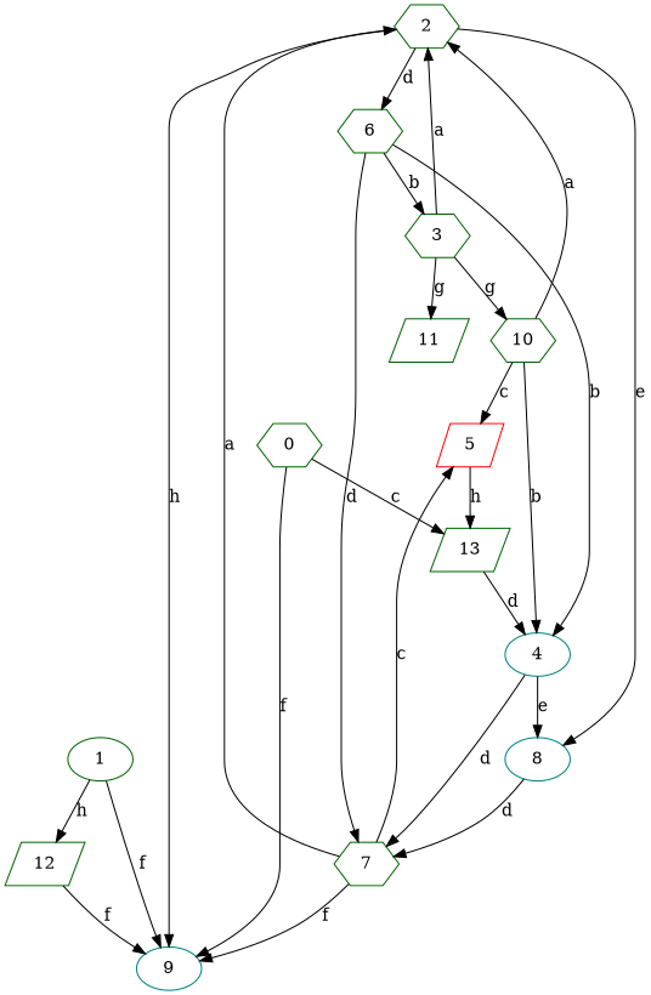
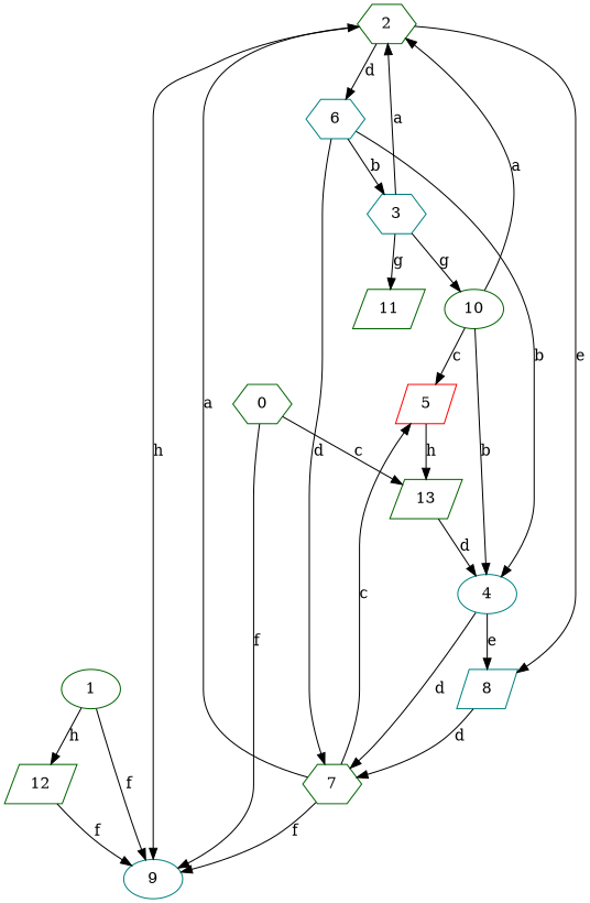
  strict digraph {
    node [color=darkgreen shape=ellipse]
    1
    9 [color=teal]
    12 [shape=parallelogram]
    2 [shape=hexagon]
-   6 [shape=hexagon]
-   8 [color=teal]
-   3 [shape=hexagon]
+   6 [color=teal shape=hexagon]
+   8 [color=teal shape=parallelogram]
+   3 [color=teal shape=hexagon]
    4 [color=teal]
    7 [shape=hexagon]
-   10 [shape=hexagon]
+   10
    11 [shape=parallelogram]
    5 [color=red shape=parallelogram]
    13 [shape=parallelogram]
    0 [shape=hexagon]
    1 -> 9 [label=f]
    1 -> 12 [label=h]
    12 -> 9 [label=f]
    2 -> 9 [label=h]
    2 -> 6 [label=d]
    2 -> 8 [label=e]
    6 -> 3 [label=b]
    6 -> 4 [label=b]
    6 -> 7 [label=d]
    8 -> 7 [label=d]
    3 -> 2 [label=a]
    3 -> 10 [label=g]
    3 -> 11 [label=g]
    4 -> 8 [label=e]
    4 -> 7 [label=d]
    7 -> 9 [label=f]
    7 -> 2 [label=a]
    7 -> 5 [label=c]
    10 -> 2 [label=a]
    10 -> 4 [label=b]
    10 -> 5 [label=c]
    5 -> 13 [label=h]
    13 -> 4 [label=d]
    0 -> 9 [label=f]
    0 -> 13 [label=c]
  }
